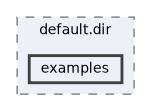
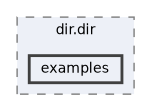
  digraph {
    compound=true
    n1 [color=grey25 fillcolor="#edf0f7" fontname=Helvetica fontsize=10 height=0.2 label=examples shape=box style="filled,bold" width=0.4]
    subgraph cluster_1 {
      bgcolor="#edf0f7"
      fontname=Helvetica
      fontsize=10
-     label="default.dir"
+     label="dir.dir"
      pencolor=grey50
      style="filled,dashed"
      n1
    }
  }
